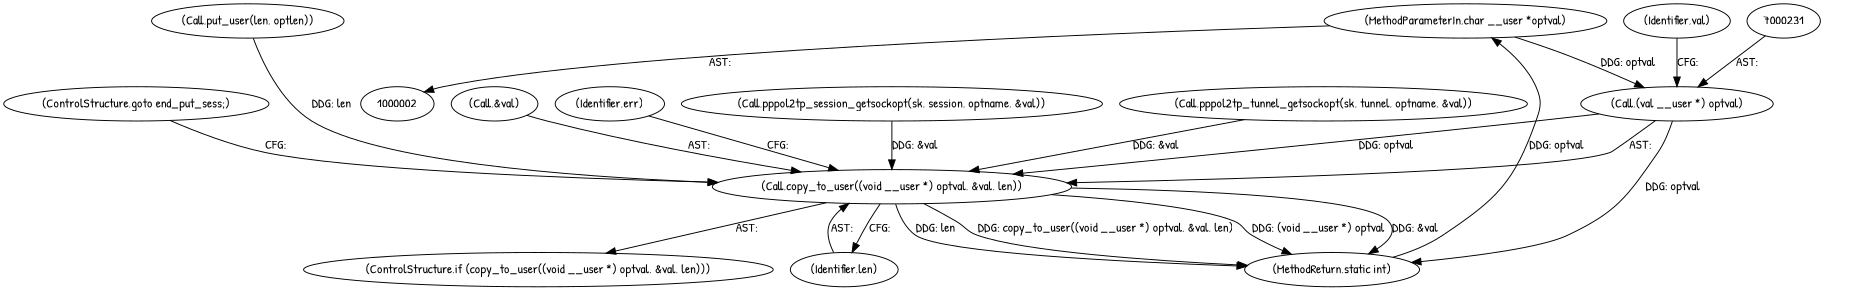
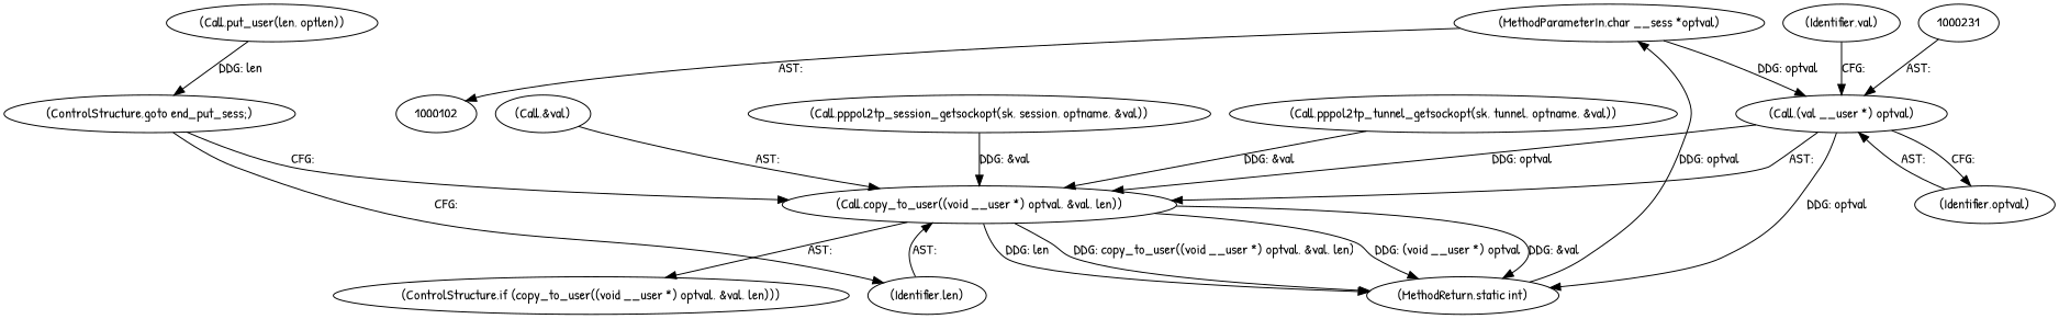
  digraph {
    fontname="Patrick Hand"
    node [fontname="Patrick Hand"]
    edge [fontname="Patrick Hand"]
-   n1 [label="(MethodParameterIn,char __user *optval)"]
+   n1 [label="(MethodParameterIn,char __sess *optval)"]
    n2 [label="(Call,(val __user *) optval)"]
-   1000102 [label=1000002]
+   1000102
    n4 [label="(MethodReturn,static int)"]
    n5 [label="(Call,copy_to_user((void __user *) optval, &val, len))"]
+   n6 [label="(Identifier,optval)"]
    n7 [label="(ControlStructure,if (copy_to_user((void __user *) optval, &val, len)))"]
    n8 [label="(Identifier,len)"]
    n9 [label="(Call,&val)"]
    n10 [label="(Identifier,val)"]
    n11 [label="(ControlStructure,goto end_put_sess;)"]
-   n12 [label="(Identifier,err)"]
    n13 [label="(Call,pppol2tp_session_getsockopt(sk, session, optname, &val))"]
    n14 [label="(Call,put_user(len, optlen))"]
    n15 [label="(Call,pppol2tp_tunnel_getsockopt(sk, tunnel, optname, &val))"]
-   1000231 [label=7000231]
+   1000231
    n1 -> n2 [label="DDG: optval"]
    n1 -> 1000102 [label="AST: "]
    n2 -> n4 [label="DDG: optval"]
    n2 -> n5 [label="AST: "]
    n2 -> n5 [label="DDG: optval"]
+   n2 -> n6 [label="CFG: "]
    n4 -> n1 [label="DDG: optval"]
    n5 -> n4 [label="DDG: &val"]
    n5 -> n4 [label="DDG: len"]
    n5 -> n4 [label="DDG: copy_to_user((void __user *) optval, &val, len)"]
    n5 -> n4 [label="DDG: (void __user *) optval"]
    n5 -> n7 [label="AST: "]
-   n5 -> n8 [label="CFG: "]
+   n11 -> n8 [label="CFG: "]
+   n6 -> n2 [label="AST: "]
    n8 -> n5 [label="AST: "]
    n9 -> n5 [label="AST: "]
    n10 -> n2 [label="CFG: "]
    n11 -> n5 [label="CFG: "]
-   n12 -> n5 [label="CFG: "]
    n13 -> n5 [label="DDG: &val"]
-   n14 -> n5 [label="DDG: len"]
+   n14 -> n11 [label="DDG: len"]
    n15 -> n5 [label="DDG: &val"]
    1000231 -> n2 [label="AST: "]
  }
